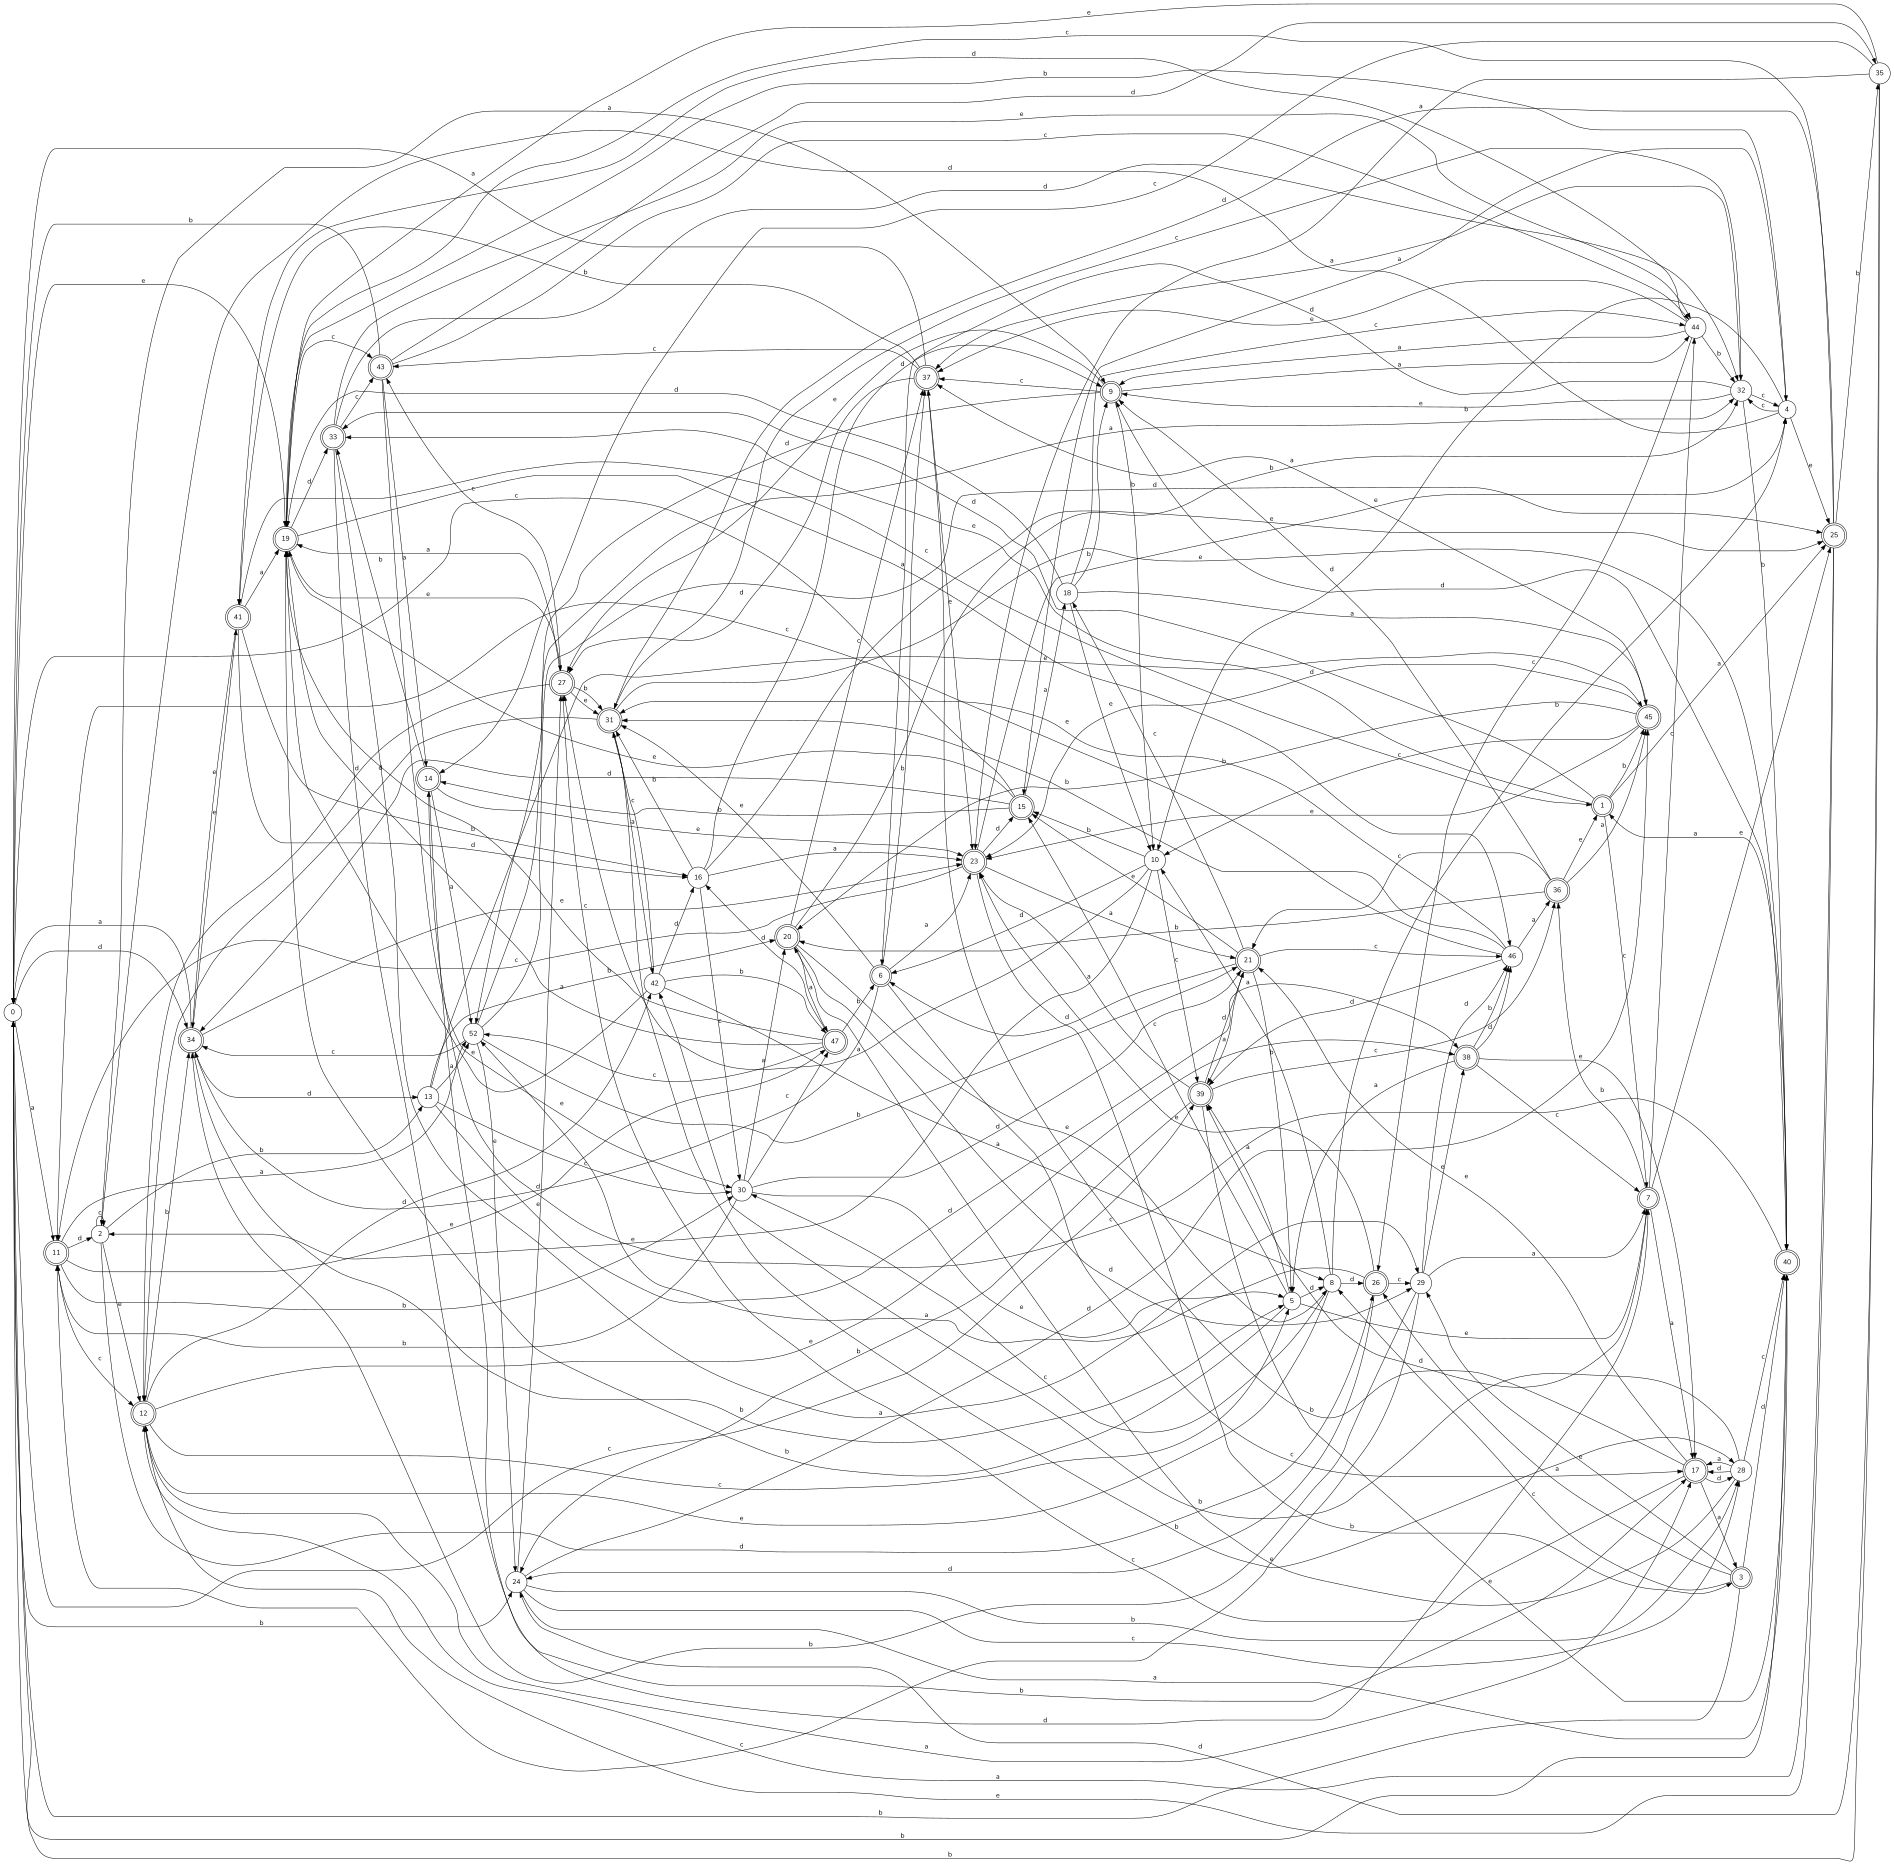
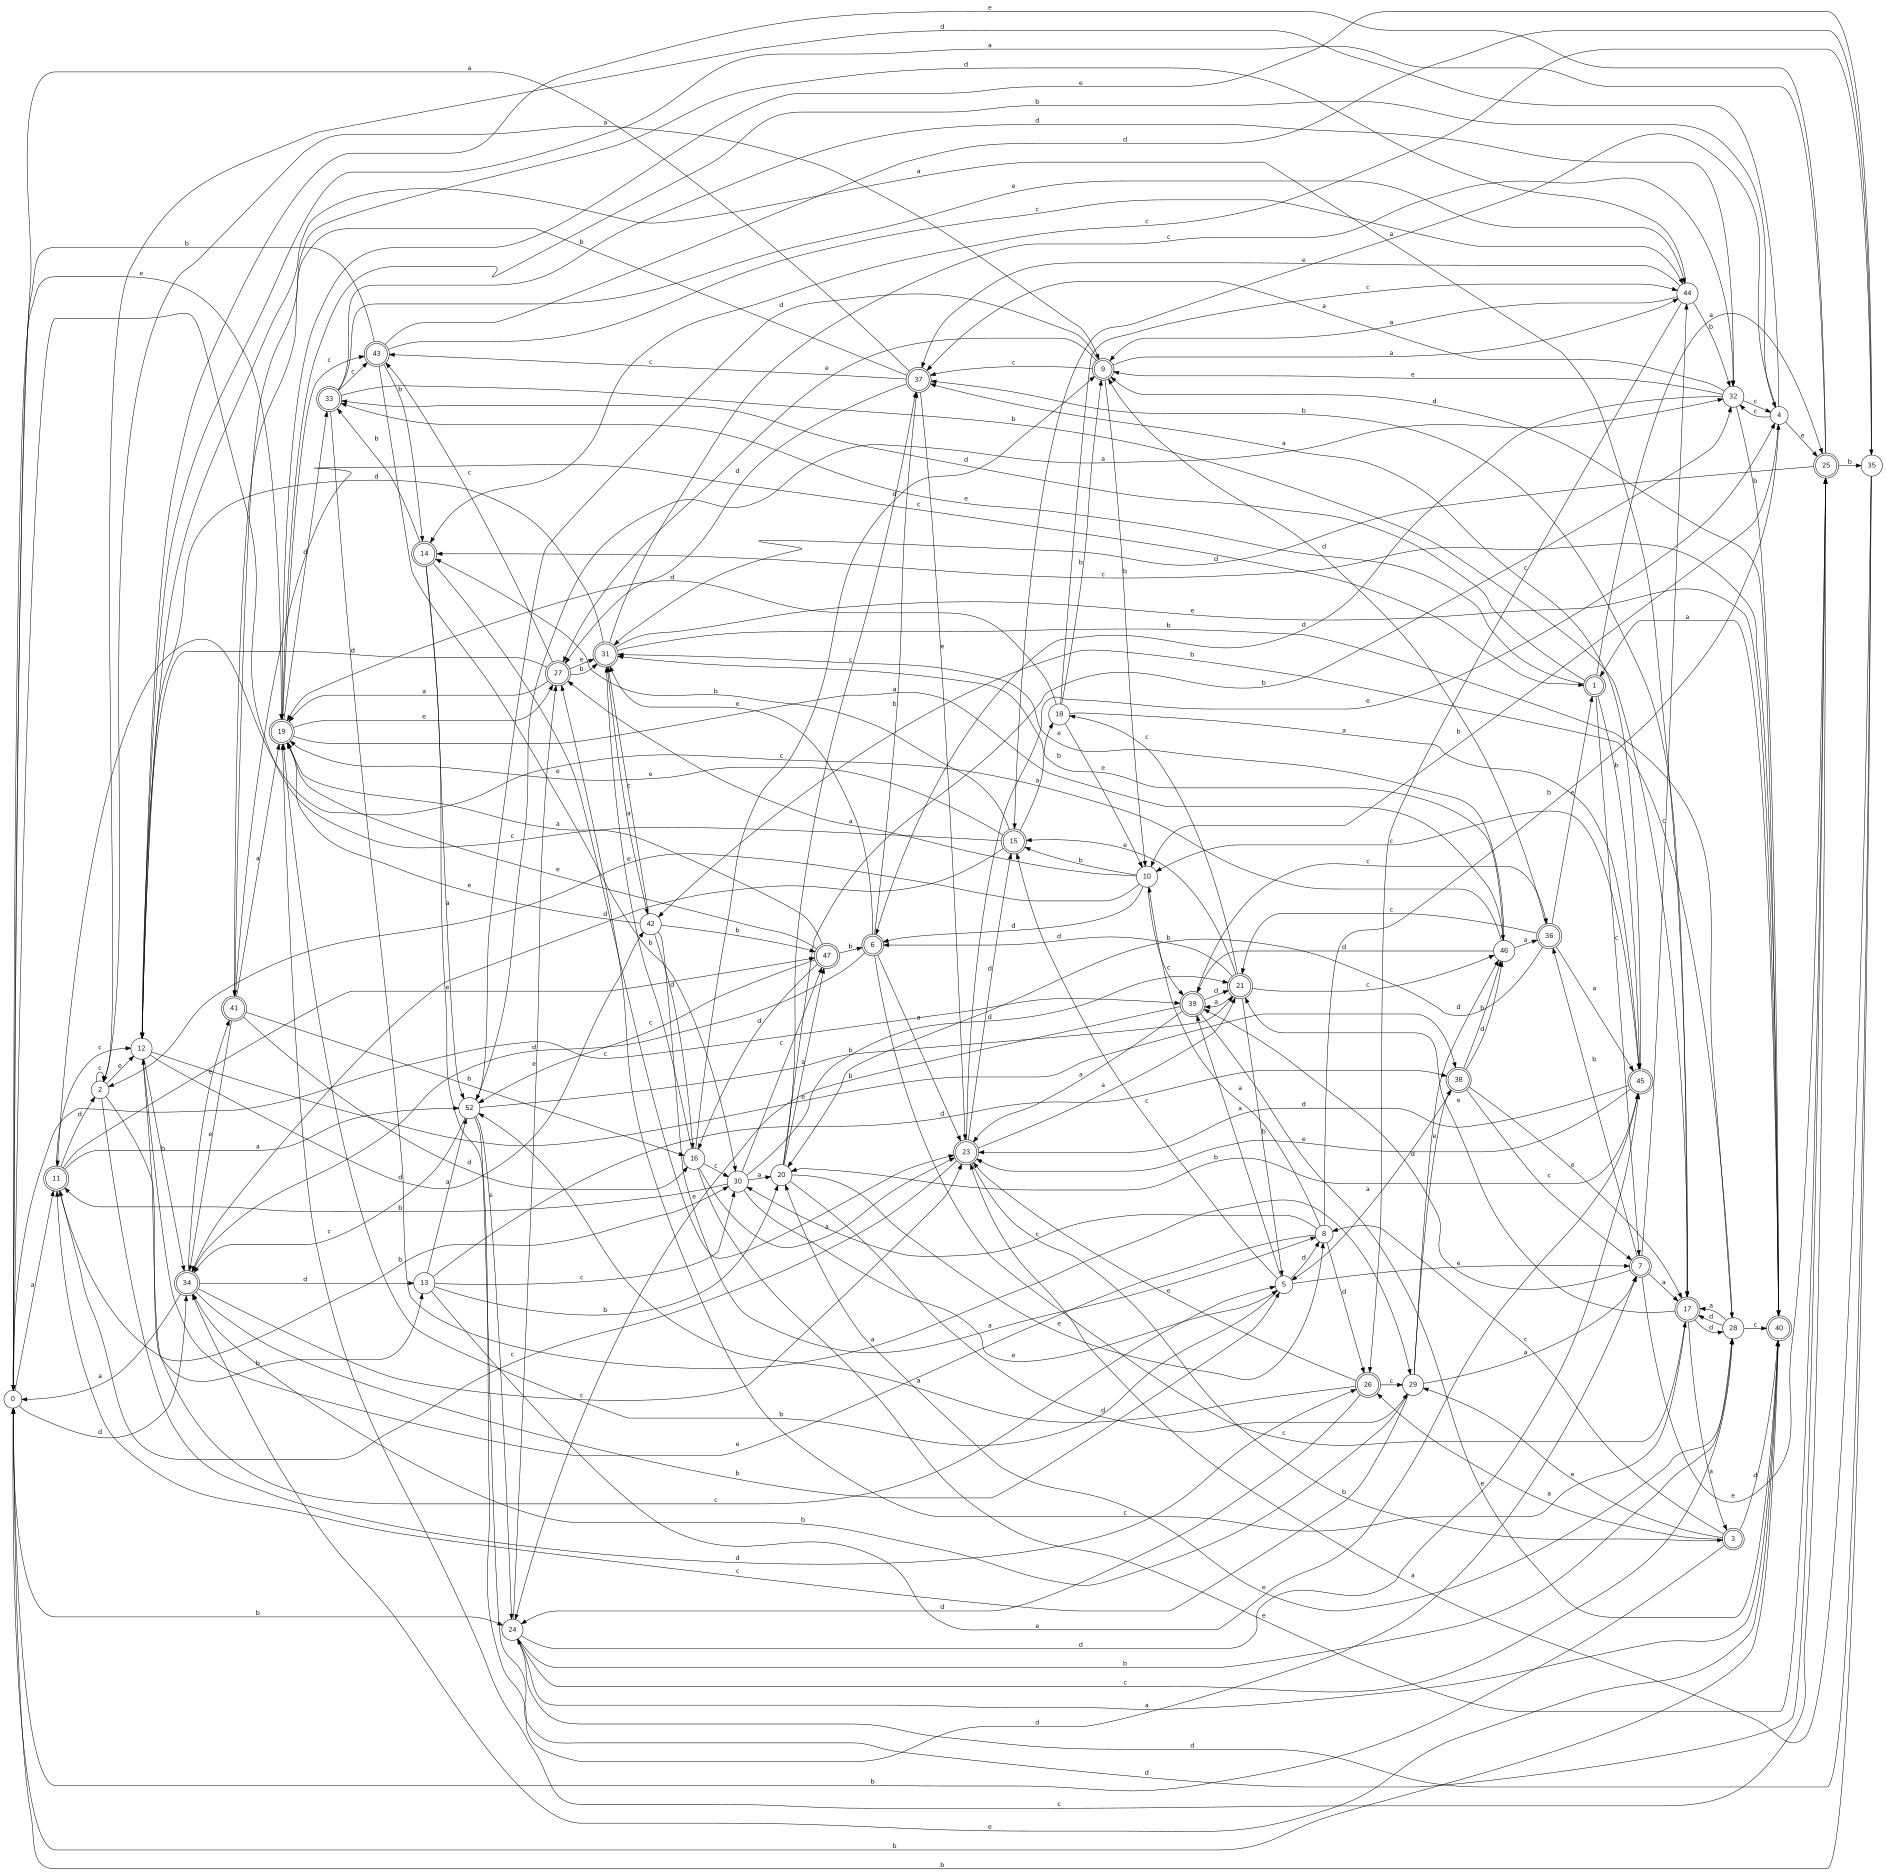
  digraph {
    fontname=Nunito
    rankdir=LR
    node [color=black fillcolor=white fontname=Nunito shape=doublecircle style="rounded,filled"]
    edge [fontname=Nunito]
    n1 [label=0 shape=circle style=filled]
    n2 [label=11]
    n3 [label=19]
    n4 [label=24 shape=circle style=filled]
    n5 [label=34]
    n6 [label=39]
    n7 [label=2 shape=circle style=filled]
-   n8 [label=12]
+   n8 [label=12 shape=circle]
    n9 [label=30 shape=circle style=filled]
    n10 [label=52 shape=circle style=filled]
    n11 [label=47]
    n12 [label=33]
    n13 [label=4 shape=circle style=filled]
    n14 [label=27]
    n15 [label=46 shape=circle style=filled]
    n16 [label=43]
    n17 [label=45]
    n18 [label=40]
    n19 [label=28 shape=circle style=filled]
    n20 [label=13 shape=circle style=filled]
    n21 [label=5 shape=circle style=filled]
    n22 [label=23]
    n23 [label=41]
    n24 [label=36]
    n25 [label=21]
    n26 [label=1]
    n27 [label=7]
    n28 [label=25]
    n29 [label=17]
    n30 [label=44 shape=circle style=filled]
    n31 [label=31]
    n32 [label=35 shape=circle style=filled]
    n33 [label=29 shape=circle style=filled]
    n34 [label=32 shape=circle style=filled]
    n35 [label=10 shape=circle style=filled]
    n36 [label=37]
-   n37 [label=20 style=filled]
+   n37 [label=20 shape=circle style=filled]
    n38 [label=9]
    n39 [label=26]
    n40 [label=38]
    n41 [label=42 shape=circle style=filled]
    n42 [label=3]
    n43 [label=8 shape=circle style=filled]
    n44 [label=14]
    n45 [label=15]
    n46 [label=6]
    n47 [label=18 shape=circle style=filled]
    n48 [label=16 shape=circle style=filled]
    n1 -> n2 [label=a]
    n1 -> n3 [label=e]
    n1 -> n4 [label=b]
    n1 -> n5 [label=d]
    n1 -> n6 [label=c]
    n2 -> n7 [label=d]
    n2 -> n8 [label=c]
    n2 -> n9 [label=b]
    n2 -> n10 [label=a]
    n2 -> n11 [label=e]
    n3 -> n12 [label=d]
    n3 -> n13 [label=b]
    n3 -> n14 [label=e]
    n3 -> n15 [label=a]
    n3 -> n16 [label=c]
    n4 -> n14 [label=e]
    n4 -> n17 [label=d]
    n4 -> n18 [label=a]
    n4 -> n19 [label=b]
    n4 -> n19 [label=c]
    n5 -> n1 [label=a]
    n5 -> n20 [label=d]
    n5 -> n21 [label=b]
    n5 -> n22 [label=c]
    n5 -> n23 [label=e]
    n6 -> n4 [label=b]
    n6 -> n18 [label=e]
    n6 -> n22 [label=a]
    n6 -> n24 [label=c]
    n6 -> n25 [label=d]
    n7 -> n7 [label=c]
    n7 -> n8 [label=e]
    n7 -> n20 [label=b]
    n7 -> n38 [label=a]
    n7 -> n39 [label=d]
    n8 -> n5 [label=b]
    n8 -> n21 [label=c]
    n8 -> n29 [label=a]
    n8 -> n40 [label=e]
    n8 -> n41 [label=d]
    n9 -> n2 [label=b]
    n9 -> n11 [label=c]
    n9 -> n21 [label=e]
    n9 -> n25 [label=d]
    n9 -> n37 [label=a]
    n10 -> n4 [label=e]
    n10 -> n5 [label=c]
    n10 -> n25 [label=b]
    n10 -> n28 [label=d]
    n10 -> n34 [label=a]
    n11 -> n3 [label=a]
    n11 -> n3 [label=e]
    n11 -> n10 [label=c]
    n11 -> n46 [label=b]
    n11 -> n48 [label=d]
    n12 -> n16 [label=c]
    n12 -> n29 [label=b]
    n12 -> n30 [label=e]
    n12 -> n33 [label=a]
    n12 -> n34 [label=d]
    n13 -> n7 [label=d]
    n13 -> n28 [label=e]
    n13 -> n34 [label=c]
    n13 -> n35 [label=b]
    n13 -> n45 [label=a]
    n14 -> n3 [label=a]
    n14 -> n8 [label=d]
    n14 -> n16 [label=c]
    n14 -> n31 [label=b]
    n14 -> n31 [label=e]
    n15 -> n2 [label=c]
    n15 -> n6 [label=d]
    n15 -> n24 [label=a]
    n15 -> n31 [label=b]
    n15 -> n31 [label=e]
    n16 -> n1 [label=b]
    n16 -> n9 [label=e]
    n16 -> n30 [label=c]
    n16 -> n32 [label=d]
-   n16 -> n44 [label=a]
+   n16 -> n44 [label=b]
    n17 -> n22 [label=d]
    n17 -> n22 [label=e]
    n17 -> n35 [label=c]
    n17 -> n36 [label=a]
    n17 -> n37 [label=b]
    n18 -> n1 [label=b]
+   n18 -> n5 [label=e]
    n18 -> n26 [label=a]
    n18 -> n38 [label=d]
    n18 -> n44 [label=c]
    n19 -> n18 [label=c]
    n19 -> n29 [label=a]
    n19 -> n29 [label=d]
    n19 -> n37 [label=e]
    n19 -> n41 [label=b]
    n20 -> n9 [label=c]
    n20 -> n10 [label=a]
    n20 -> n17 [label=e]
    n20 -> n37 [label=b]
    n20 -> n40 [label=d]
    n21 -> n3 [label=b]
    n21 -> n6 [label=a]
    n21 -> n27 [label=e]
    n21 -> n43 [label=d]
    n21 -> n45 [label=c]
    n22 -> n2 [label=c]
    n22 -> n13 [label=e]
    n22 -> n25 [label=a]
    n22 -> n42 [label=b]
    n22 -> n45 [label=d]
    n23 -> n3 [label=a]
    n23 -> n5 [label=e]
    n23 -> n26 [label=c]
    n23 -> n48 [label=b]
    n23 -> n48 [label=d]
    n24 -> n17 [label=a]
    n24 -> n25 [label=c]
    n24 -> n26 [label=e]
    n24 -> n37 [label=b]
    n24 -> n38 [label=d]
    n25 -> n6 [label=a]
    n25 -> n15 [label=c]
    n25 -> n21 [label=b]
    n25 -> n45 [label=e]
    n25 -> n46 [label=d]
    n25 -> n47 [label=c]
    n26 -> n12 [label=d]
    n26 -> n12 [label=e]
    n26 -> n17 [label=b]
    n26 -> n27 [label=c]
    n26 -> n28 [label=a]
    n27 -> n6 [label=d]
    n27 -> n24 [label=b]
    n27 -> n28 [label=e]
    n27 -> n29 [label=a]
    n27 -> n30 [label=c]
    n28 -> n3 [label=c]
    n28 -> n8 [label=a]
    n28 -> n8 [label=e]
    n28 -> n31 [label=d]
    n28 -> n32 [label=b]
    n29 -> n14 [label=c]
    n29 -> n19 [label=d]
    n29 -> n25 [label=e]
    n29 -> n36 [label=b]
    n29 -> n42 [label=a]
    n30 -> n23 [label=d]
    n30 -> n34 [label=b]
    n30 -> n36 [label=e]
    n30 -> n38 [label=a]
    n30 -> n39 [label=c]
    n31 -> n8 [label=d]
    n31 -> n18 [label=e]
    n31 -> n19 [label=b]
    n31 -> n34 [label=c]
    n31 -> n41 [label=a]
    n32 -> n1 [label=b]
    n32 -> n3 [label=e]
    n32 -> n4 [label=d]
    n32 -> n22 [label=a]
    n32 -> n44 [label=c]
    n33 -> n2 [label=c]
    n33 -> n5 [label=b]
    n33 -> n15 [label=d]
    n33 -> n27 [label=a]
    n33 -> n40 [label=e]
    n34 -> n13 [label=c]
    n34 -> n18 [label=b]
    n34 -> n36 [label=a]
    n34 -> n38 [label=e]
    n34 -> n46 [label=d]
    n35 -> n6 [label=c]
    n35 -> n7 [label=e]
    n35 -> n14 [label=a]
    n35 -> n45 [label=b]
    n35 -> n46 [label=d]
    n36 -> n1 [label=a]
    n36 -> n14 [label=d]
    n36 -> n16 [label=c]
    n36 -> n22 [label=e]
    n36 -> n23 [label=b]
    n37 -> n11 [label=a]
    n37 -> n33 [label=d]
    n37 -> n34 [label=b]
    n37 -> n36 [label=c]
    n37 -> n43 [label=e]
    n38 -> n10 [label=d]
    n38 -> n14 [label=e]
    n38 -> n30 [label=a]
    n38 -> n35 [label=b]
    n38 -> n36 [label=c]
    n39 -> n4 [label=d]
    n39 -> n10 [label=a]
    n39 -> n22 [label=e]
    n39 -> n33 [label=c]
    n40 -> n15 [label=b]
    n40 -> n15 [label=d]
    n40 -> n21 [label=a]
    n40 -> n27 [label=c]
    n40 -> n29 [label=e]
    n41 -> n3 [label=e]
    n41 -> n11 [label=b]
    n41 -> n31 [label=c]
    n41 -> n43 [label=a]
    n41 -> n48 [label=d]
    n42 -> n1 [label=b]
    n42 -> n18 [label=d]
    n42 -> n33 [label=e]
    n42 -> n39 [label=a]
    n42 -> n43 [label=c]
    n43 -> n8 [label=e]
    n43 -> n9 [label=c]
    n43 -> n13 [label=b]
    n43 -> n35 [label=a]
    n43 -> n39 [label=d]
    n44 -> n10 [label=a]
    n44 -> n12 [label=b]
    n44 -> n22 [label=e]
    n44 -> n27 [label=d]
    n45 -> n1 [label=c]
    n45 -> n3 [label=e]
    n45 -> n5 [label=d]
    n45 -> n44 [label=b]
    n45 -> n47 [label=a]
    n46 -> n5 [label=d]
    n46 -> n22 [label=a]
    n46 -> n29 [label=c]
    n46 -> n31 [label=e]
    n46 -> n36 [label=b]
    n47 -> n3 [label=d]
    n47 -> n17 [label=a]
    n47 -> n30 [label=c]
    n47 -> n35 [label=e]
    n47 -> n38 [label=b]
    n48 -> n9 [label=c]
    n48 -> n22 [label=a]
    n48 -> n28 [label=e]
    n48 -> n31 [label=b]
    n48 -> n38 [label=d]
  }
